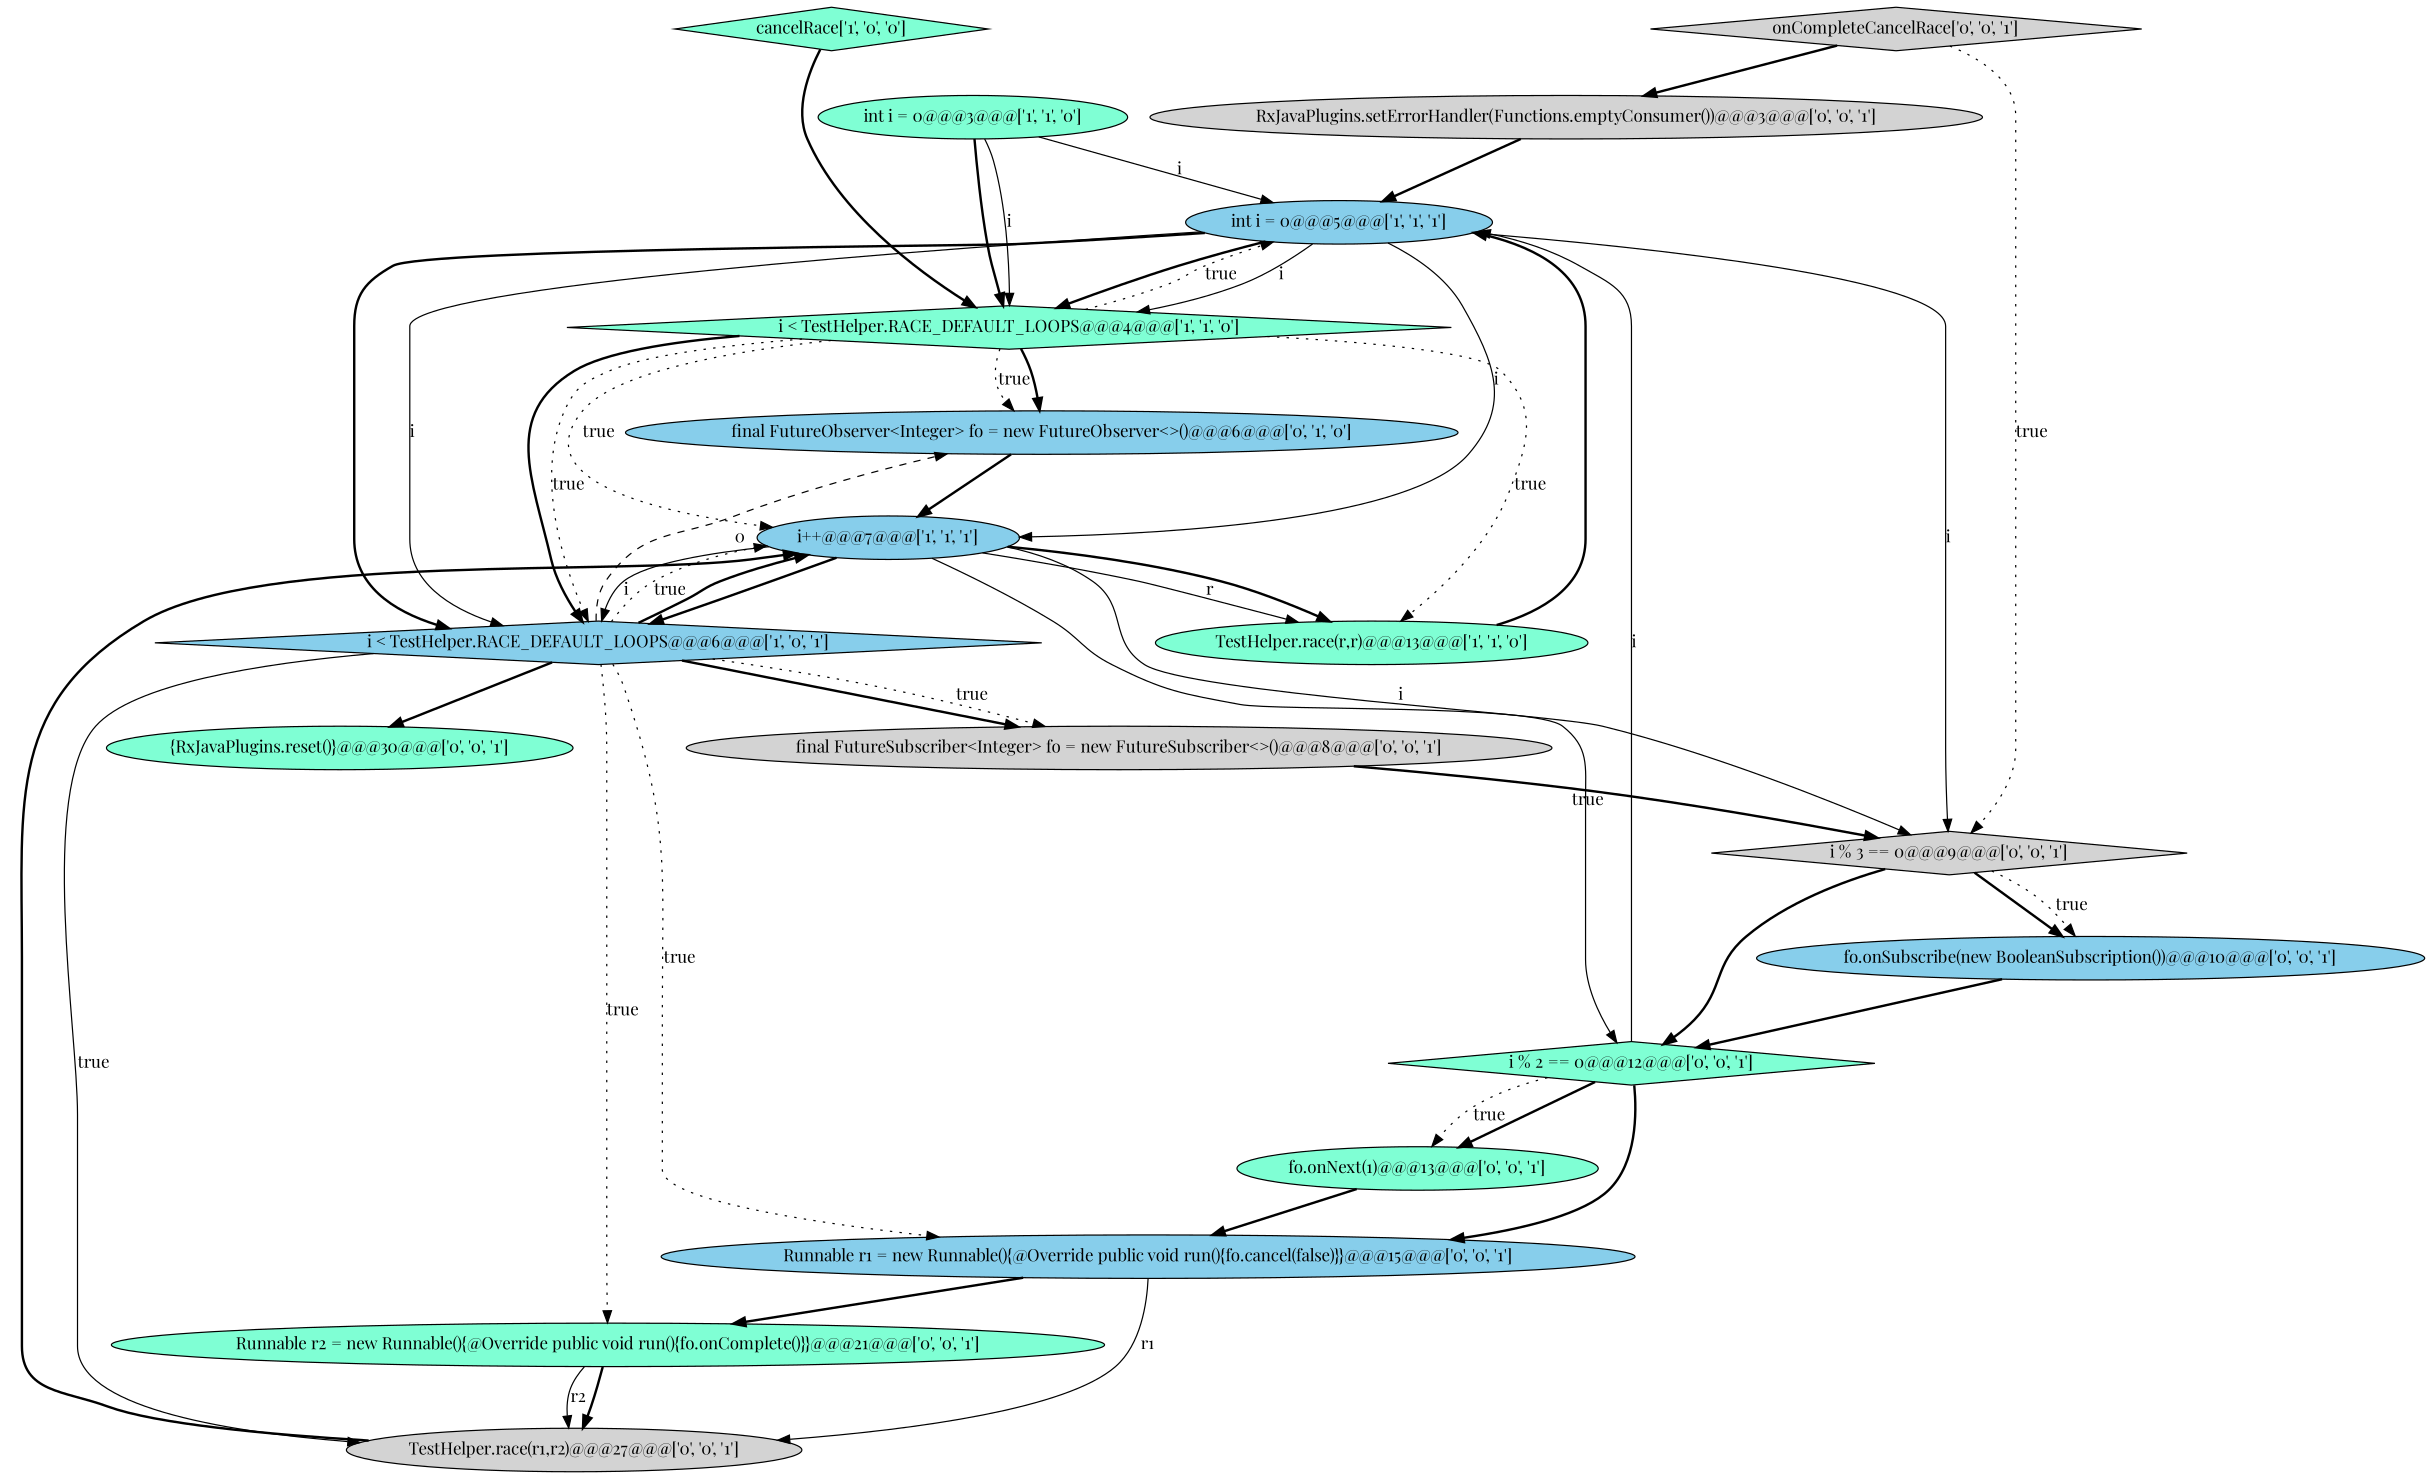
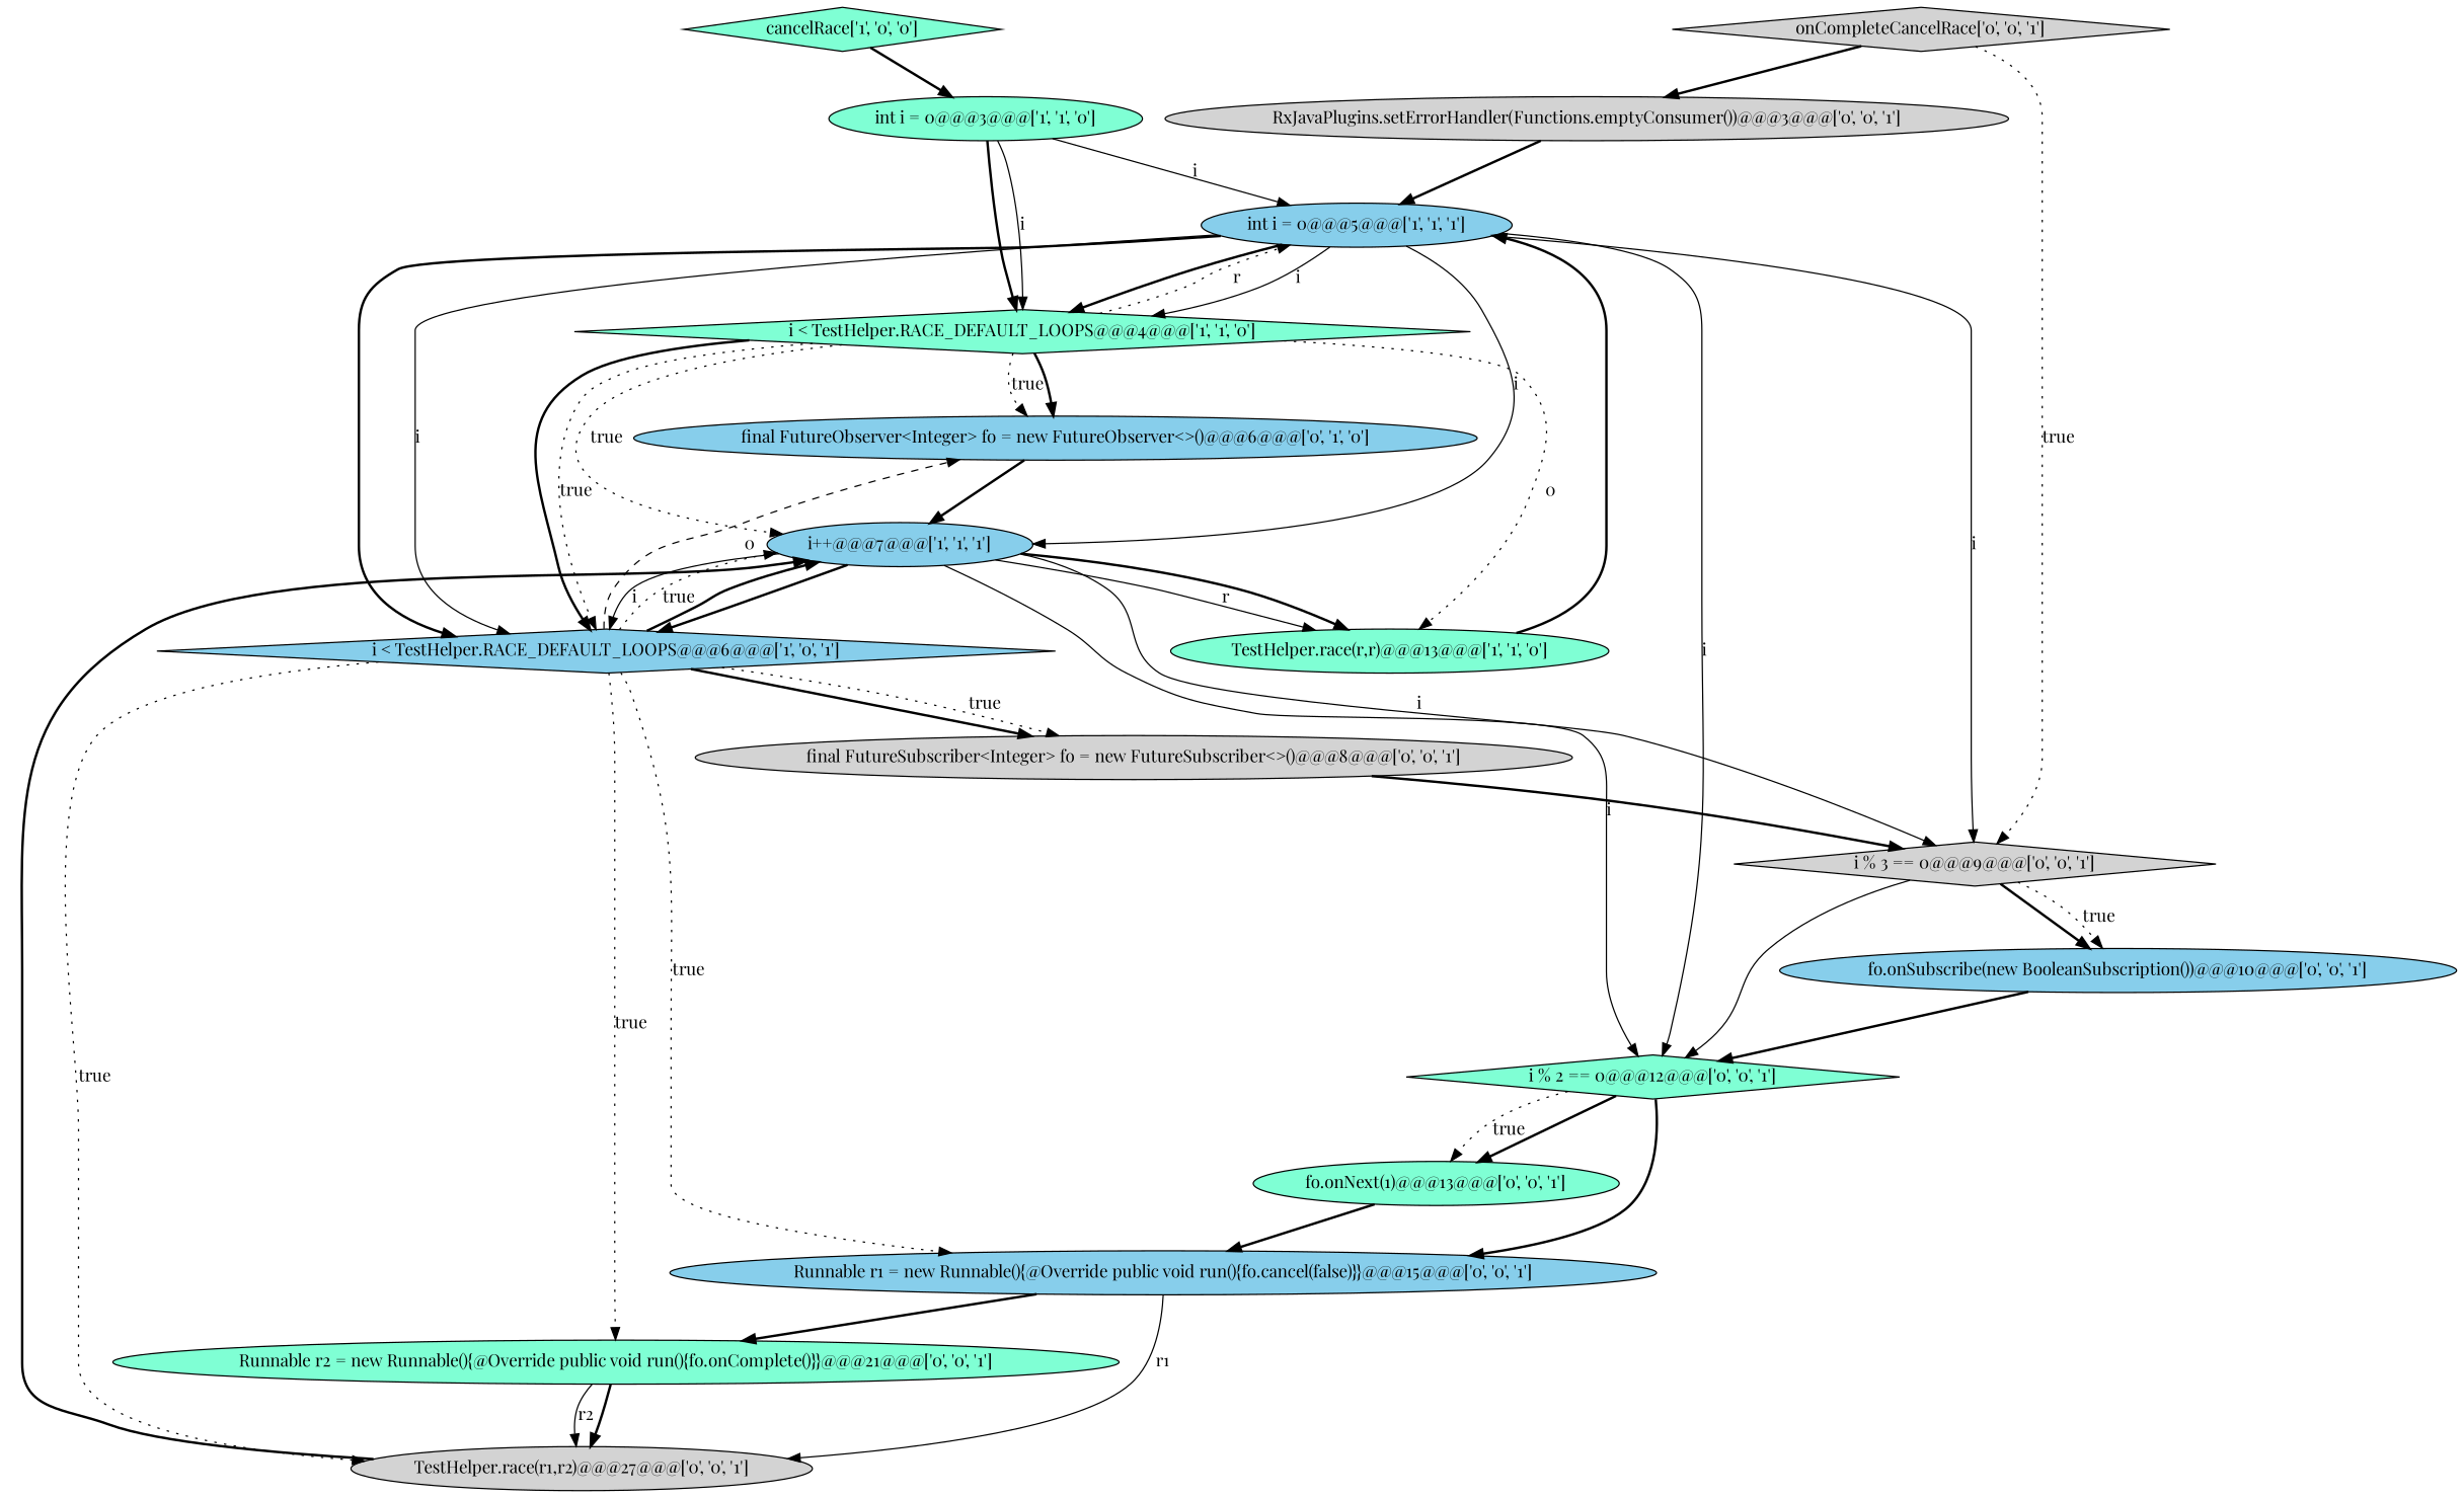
  digraph {
    fontname="Playfair Display"
    node [fillcolor=aquamarine fontname="Playfair Display" shape=ellipse style=filled]
    edge [fontname="Playfair Display" style=bold]
    n1 [label="int i = 0@@@3@@@['1', '1', '0']"]
    n2 [fillcolor=skyblue label="int i = 0@@@5@@@['1', '1', '1']"]
    n3 [label="i < TestHelper.RACE_DEFAULT_LOOPS@@@4@@@['1', '1', '0']" shape=diamond]
    n4 [fillcolor=skyblue label="i++@@@7@@@['1', '1', '1']"]
    n5 [fillcolor=lightgrey label="i % 3 == 0@@@9@@@['0', '0', '1']" shape=diamond]
    n6 [label="i % 2 == 0@@@12@@@['0', '0', '1']" shape=diamond]
    n7 [fillcolor=skyblue label="i < TestHelper.RACE_DEFAULT_LOOPS@@@6@@@['1', '0', '1']" shape=diamond]
    n8 [label="TestHelper.race(r,r)@@@13@@@['1', '1', '0']"]
    n9 [fillcolor=skyblue label="final FutureObserver<Integer> fo = new FutureObserver<>()@@@6@@@['0', '1', '0']"]
    n10 [fillcolor=lightgrey label="final FutureSubscriber<Integer> fo = new FutureSubscriber<>()@@@8@@@['0', '0', '1']"]
    n11 [fillcolor=skyblue label="fo.onSubscribe(new BooleanSubscription())@@@10@@@['0', '0', '1']"]
    n12 [fillcolor=lightgrey label="RxJavaPlugins.setErrorHandler(Functions.emptyConsumer())@@@3@@@['0', '0', '1']"]
    n13 [label="fo.onNext(1)@@@13@@@['0', '0', '1']"]
    n14 [fillcolor=skyblue label="Runnable r1 = new Runnable(){@Override public void run(){fo.cancel(false)}}@@@15@@@['0', '0', '1']"]
    n15 [fillcolor=lightgrey label="TestHelper.race(r1,r2)@@@27@@@['0', '0', '1']"]
    n16 [label="Runnable r2 = new Runnable(){@Override public void run(){fo.onComplete()}}@@@21@@@['0', '0', '1']"]
-   n17 [label="{RxJavaPlugins.reset()}@@@30@@@['0', '0', '1']"]
    n18 [label="cancelRace['1', '0', '0']" shape=diamond]
    n19 [fillcolor=lightgrey label="onCompleteCancelRace['0', '0', '1']" shape=diamond]
    n1 -> n2 [label=i style=solid]
    n1 -> n3
    n1 -> n3 [label=i style=solid]
    n2 -> n3 [label=i style=solid]
    n2 -> n3
    n2 -> n4 [label=i style=solid]
    n2 -> n5 [label=i style=solid]
-   n6 -> n2 [label=i style=solid]
+   n2 -> n6 [label=i style=solid]
    n2 -> n7
    n2 -> n7 [label=i style=solid]
-   n3 -> n2 [label=true style=dotted]
+   n3 -> n2 [label=r style=dotted]
    n3 -> n4 [label=true style=dotted]
    n3 -> n7 [label=true style=dotted]
    n3 -> n7
-   n3 -> n8 [label=true style=dotted]
+   n3 -> n8 [label=0 style=dotted]
    n3 -> n9 [label=true style=dotted]
    n3 -> n9
    n4 -> n5 [label=i style=solid]
-   n4 -> n6 [label=true style=solid]
+   n4 -> n6 [label=i style=solid]
    n4 -> n7
    n4 -> n7 [label=i style=solid]
    n4 -> n8
    n4 -> n8 [label=r style=solid]
-   n5 -> n6
+   n5 -> n6 [style=solid]
    n5 -> n11
    n5 -> n11 [label=true style=dotted]
    n6 -> n13
    n6 -> n13 [label=true style=dotted]
    n6 -> n14
    n7 -> n4 [label=true style=dotted]
    n7 -> n4
    n7 -> n9 [label=0 style=dashed]
    n7 -> n10
    n7 -> n10 [label=true style=dotted]
    n7 -> n14 [label=true style=dotted]
-   n7 -> n15 [label=true style=solid]
+   n7 -> n15 [label=true style=dotted]
    n7 -> n16 [label=true style=dotted]
-   n7 -> n17
    n8 -> n2
    n9 -> n4
    n10 -> n5
    n11 -> n6
    n12 -> n2
    n13 -> n14
    n14 -> n15 [label=r1 style=solid]
    n14 -> n16
    n15 -> n4
    n16 -> n15
    n16 -> n15 [label=r2 style=solid]
-   n18 -> n3
+   n18 -> n1
    n19 -> n5 [label=true style=dotted]
    n19 -> n12
  }
